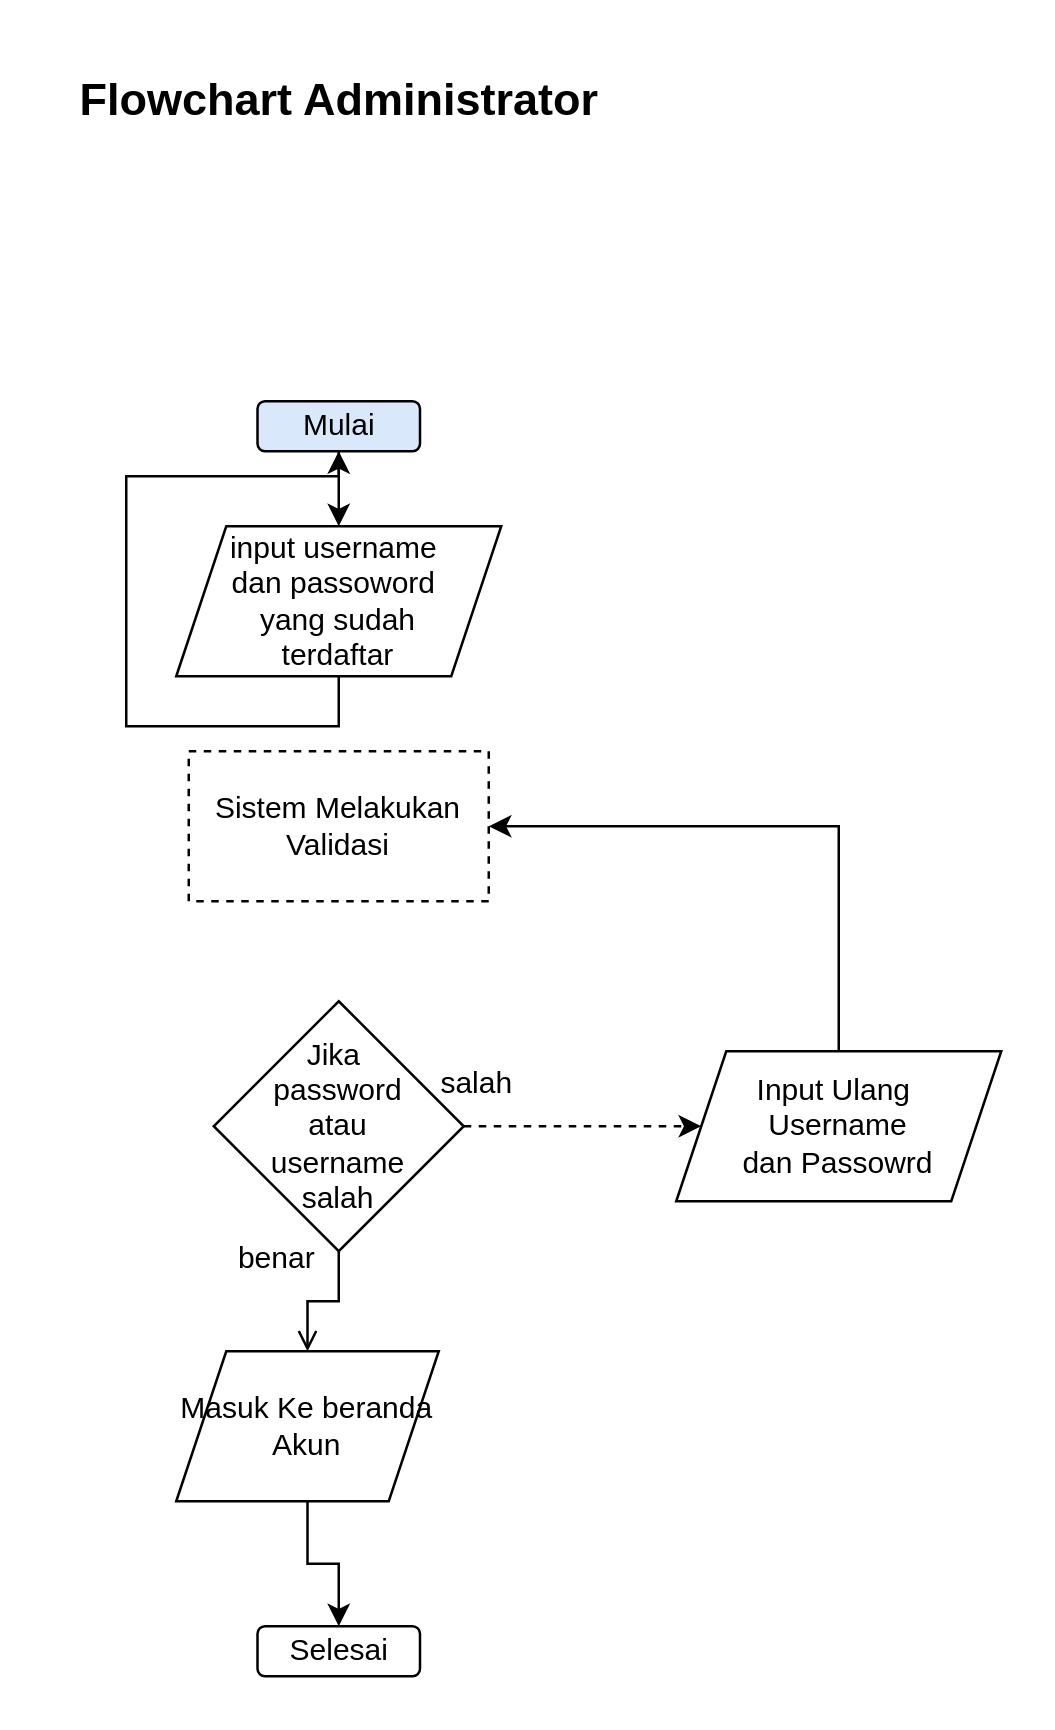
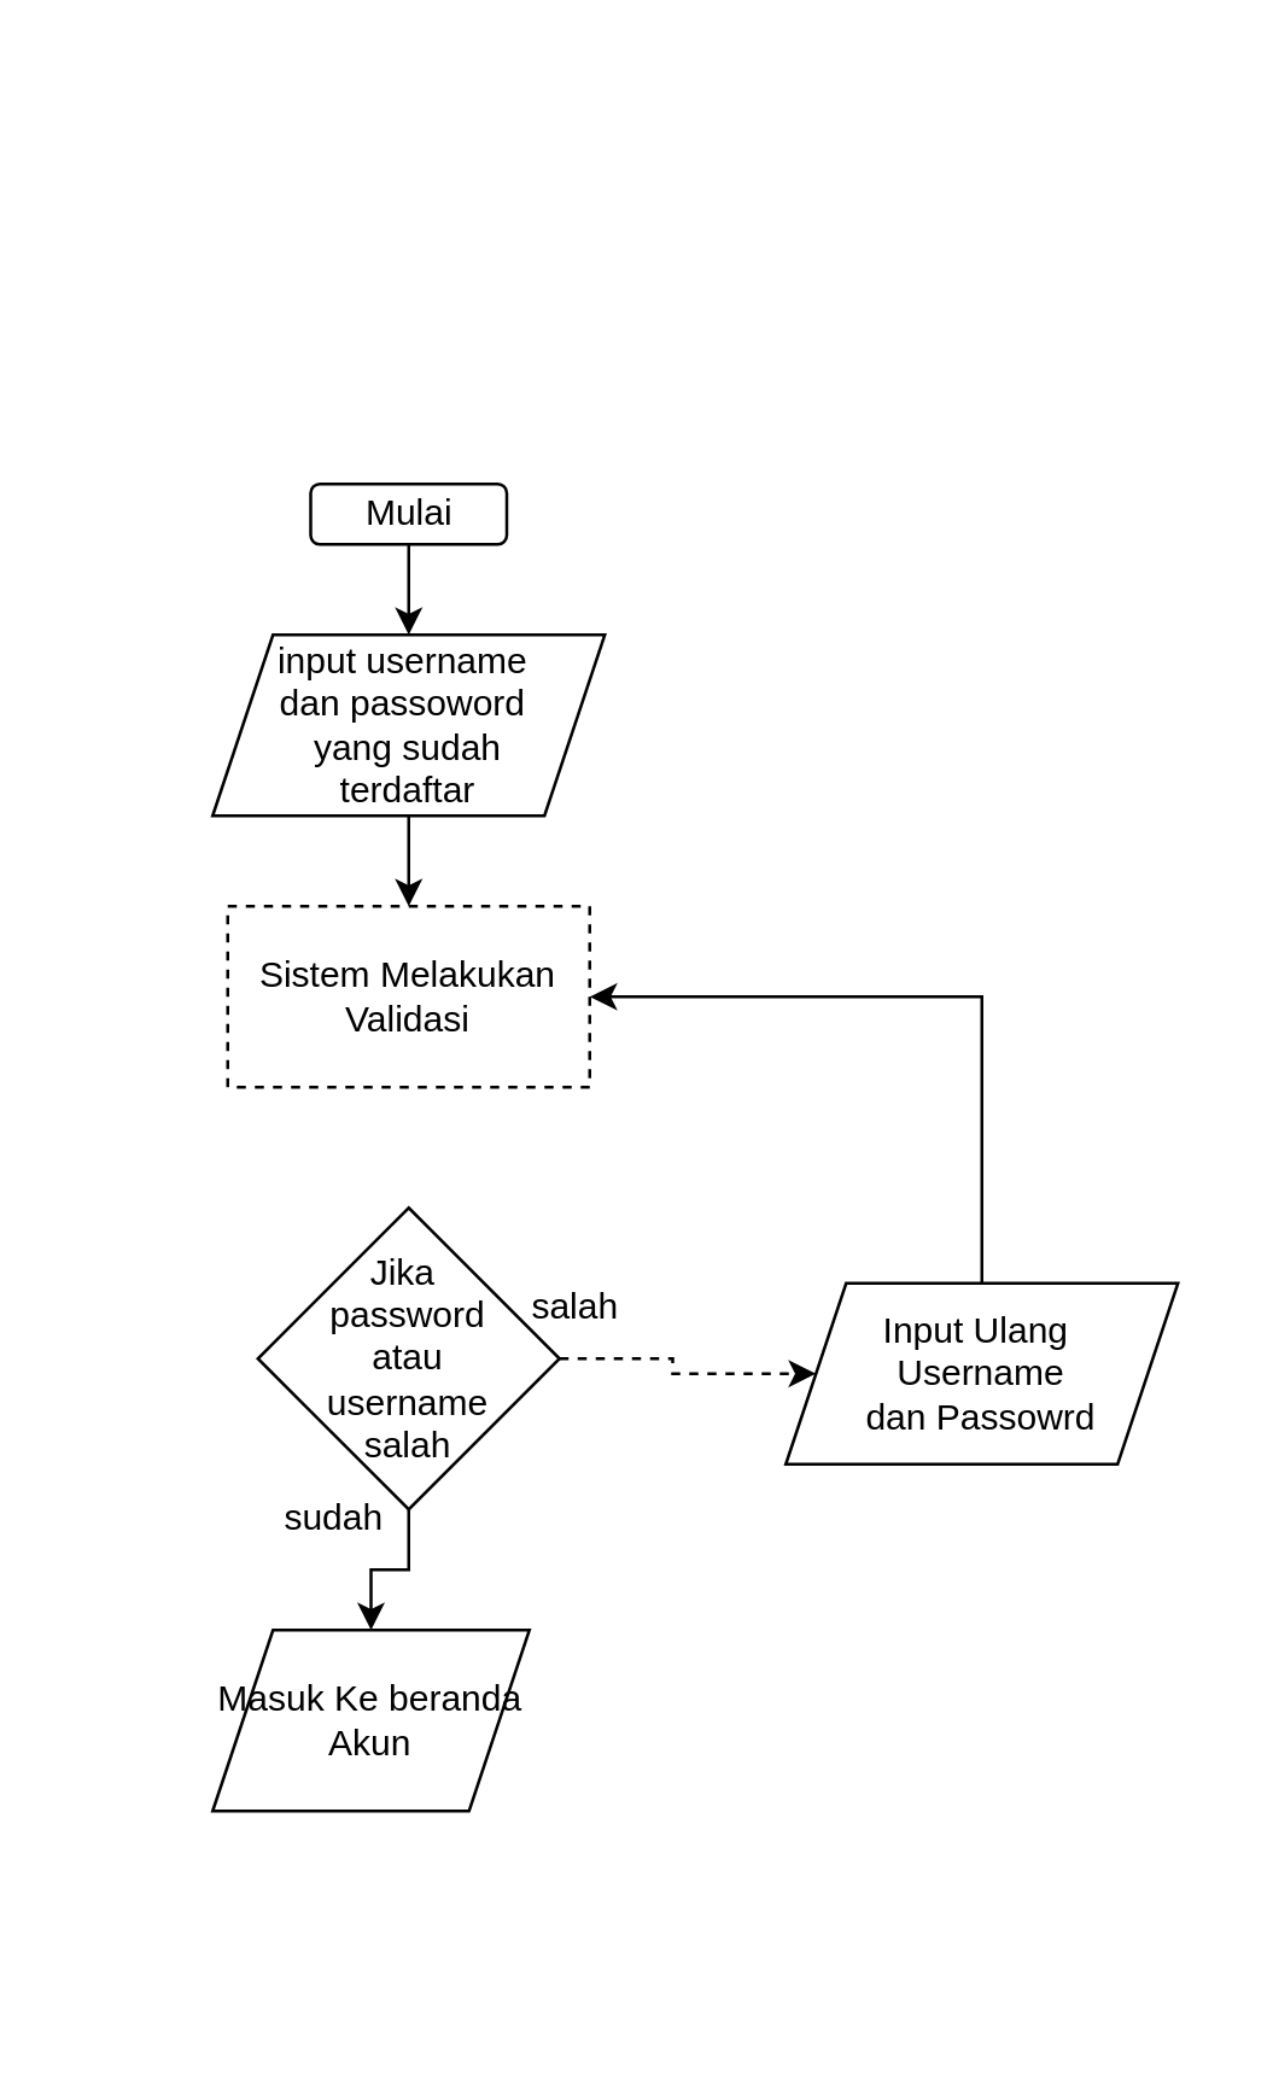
  <mxCell id="0" />
  <mxCell id="1" parent="0" />
  <mxCell id="2" style="edgeStyle=orthogonalEdgeStyle;rounded=0;orthogonalLoop=1;jettySize=auto;html=1;exitX=0.5;exitY=1;exitDx=0;exitDy=0;" parent="1" edge="1"><mxGeometry relative="1" as="geometry"><mxPoint x="170" y="220" as="sourcePoint" /><mxPoint x="170" y="220" as="targetPoint" /></mxGeometry></mxCell>
- <mxCell id="3" value="&lt;b&gt;&lt;font style=&quot;font-size: 18px;&quot;&gt;Flowchart Administrator&lt;/font&gt;&lt;/b&gt;" style="text;html=1;align=center;verticalAlign=middle;resizable=0;points=[];autosize=1;strokeColor=none;fillColor=none;" parent="1" vertex="1"><mxGeometry x="20" y="20" width="230" height="40" as="geometry" /></mxCell>
- <mxCell id="4" value="Mulai" style="rounded=1;whiteSpace=wrap;html=1;fillColor=#dae8fc;" parent="1" vertex="1"><mxGeometry x="102.5" y="160" width="65" height="20" as="geometry" /></mxCell>
+ <mxCell id="4" value="Mulai" style="rounded=1;whiteSpace=wrap;html=1;" parent="1" vertex="1"><mxGeometry x="102.5" y="160" width="65" height="20" as="geometry" /></mxCell>
  <mxCell id="5" style="edgeStyle=orthogonalEdgeStyle;rounded=0;orthogonalLoop=1;jettySize=auto;html=1;exitX=0.5;exitY=1;exitDx=0;exitDy=0;entryX=0.5;entryY=0;entryDx=0;entryDy=0;" parent="1" edge="1"><mxGeometry relative="1" as="geometry"><mxPoint x="135" y="210" as="targetPoint" /><mxPoint x="135" y="180" as="sourcePoint" /></mxGeometry></mxCell>
- <mxCell id="6" style="edgeStyle=orthogonalEdgeStyle;rounded=0;orthogonalLoop=1;jettySize=auto;html=1;exitX=0.5;exitY=1;exitDx=0;exitDy=0;" parent="1" source="7" target="4" edge="1"><mxGeometry relative="1" as="geometry" /></mxCell>
+ <mxCell id="6" style="edgeStyle=orthogonalEdgeStyle;rounded=0;orthogonalLoop=1;jettySize=auto;html=1;exitX=0.5;exitY=1;exitDx=0;exitDy=0;entryX=0.5;entryY=0;entryDx=0;entryDy=0;" parent="1" source="7" target="8" edge="1"><mxGeometry relative="1" as="geometry" /></mxCell>
  <mxCell id="7" value="input username&amp;nbsp;&lt;br&gt;dan passoword&amp;nbsp;&lt;br&gt;yang sudah&lt;br&gt;terdaftar" style="shape=parallelogram;perimeter=parallelogramPerimeter;whiteSpace=wrap;html=1;fixedSize=1;" parent="1" vertex="1"><mxGeometry x="70" y="210" width="130" height="60" as="geometry" /></mxCell>
  <mxCell id="8" value="Sistem Melakukan&lt;br&gt;Validasi" style="rounded=0;whiteSpace=wrap;html=1;dashed=1;" parent="1" vertex="1"><mxGeometry x="75" y="300" width="120" height="60" as="geometry" /></mxCell>
- <mxCell id="9" style="edgeStyle=orthogonalEdgeStyle;rounded=0;orthogonalLoop=1;jettySize=auto;html=1;exitX=0.5;exitY=1;exitDx=0;exitDy=0;entryX=0.5;entryY=0;entryDx=0;entryDy=0;" parent="1" source="10" target="11" edge="1"><mxGeometry relative="1" as="geometry" /></mxCell>
  <mxCell id="10" value="Masuk Ke beranda&lt;br&gt;Akun" style="shape=parallelogram;perimeter=parallelogramPerimeter;whiteSpace=wrap;html=1;fixedSize=1;" parent="1" vertex="1"><mxGeometry x="70" y="540" width="105" height="60" as="geometry" /></mxCell>
- <mxCell id="11" value="Selesai" style="rounded=1;whiteSpace=wrap;html=1;" parent="1" vertex="1"><mxGeometry x="102.5" y="650" width="65" height="20" as="geometry" /></mxCell>
- <mxCell id="12" style="edgeStyle=orthogonalEdgeStyle;rounded=0;orthogonalLoop=1;jettySize=auto;html=1;exitX=0.5;exitY=1;exitDx=0;exitDy=0;entryX=0.5;entryY=0;entryDx=0;entryDy=0;endArrow=open;" parent="1" source="14" target="10" edge="1"><mxGeometry relative="1" as="geometry" /></mxCell>
+ <mxCell id="12" style="edgeStyle=orthogonalEdgeStyle;rounded=0;orthogonalLoop=1;jettySize=auto;html=1;exitX=0.5;exitY=1;exitDx=0;exitDy=0;entryX=0.5;entryY=0;entryDx=0;entryDy=0;" parent="1" source="14" target="10" edge="1"><mxGeometry relative="1" as="geometry" /></mxCell>
  <mxCell id="13" style="edgeStyle=orthogonalEdgeStyle;rounded=0;orthogonalLoop=1;jettySize=auto;html=1;exitX=1;exitY=0.5;exitDx=0;exitDy=0;entryX=0;entryY=0.5;entryDx=0;entryDy=0;dashed=1;" parent="1" source="14" target="17" edge="1"><mxGeometry relative="1" as="geometry" /></mxCell>
  <mxCell id="14" value="Jika&amp;nbsp;&lt;br&gt;password&lt;br&gt;atau&lt;br&gt;username&lt;br&gt;salah" style="rhombus;whiteSpace=wrap;html=1;" parent="1" vertex="1"><mxGeometry x="85" y="400" width="100" height="100" as="geometry" /></mxCell>
- <mxCell id="15" value="benar" style="text;html=1;align=center;verticalAlign=middle;resizable=0;points=[];autosize=1;strokeColor=none;fillColor=none;" parent="1" vertex="1"><mxGeometry x="85" y="488" width="50" height="30" as="geometry" /></mxCell>
+ <mxCell id="15" value="sudah" style="text;html=1;align=center;verticalAlign=middle;resizable=0;points=[];autosize=1;strokeColor=none;fillColor=none;" parent="1" vertex="1"><mxGeometry x="85" y="488" width="50" height="30" as="geometry" /></mxCell>
  <mxCell id="16" style="edgeStyle=orthogonalEdgeStyle;rounded=0;orthogonalLoop=1;jettySize=auto;html=1;exitX=0.5;exitY=0;exitDx=0;exitDy=0;entryX=1;entryY=0.5;entryDx=0;entryDy=0;" parent="1" source="17" target="8" edge="1"><mxGeometry relative="1" as="geometry" /></mxCell>
- <mxCell id="17" value="Input Ulang&amp;nbsp;&lt;br&gt;Username&lt;br&gt;dan Passowrd" style="shape=parallelogram;perimeter=parallelogramPerimeter;whiteSpace=wrap;html=1;fixedSize=1;" parent="1" vertex="1"><mxGeometry x="270" y="420" width="130" height="60" as="geometry" /></mxCell>
+ <mxCell id="17" value="Input Ulang&amp;nbsp;&lt;br&gt;Username&lt;br&gt;dan Passowrd" style="shape=parallelogram;perimeter=parallelogramPerimeter;whiteSpace=wrap;html=1;fixedSize=1;" parent="1" vertex="1"><mxGeometry x="260" y="425" width="130" height="60" as="geometry" /></mxCell>
  <mxCell id="18" value="salah" style="text;html=1;align=center;verticalAlign=middle;resizable=0;points=[];autosize=1;strokeColor=none;fillColor=none;" vertex="1" parent="1"><mxGeometry x="165" y="418" width="50" height="30" as="geometry" /></mxCell>
